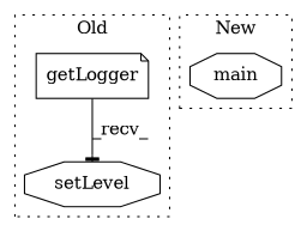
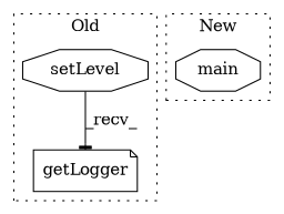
  digraph {
    node [a=32 shape=octagon]
    n1 [l="9,1" label=setLevel s="724,746"]
    n2 [l="10,1" label=getLogger s="429,447" shape=note]
    n3 [l=6 label=main s=3815]
    subgraph cluster_1 {
      label=Old
      style=dotted
      n1
      n2
    }
    subgraph cluster_2 {
      label=New
      style=dotted
      n3
    }
-   n2 -> n1 [label=_recv_ arrowhead=tee]
+   n1 -> n2 [label=_recv_ arrowhead=tee]
  }
